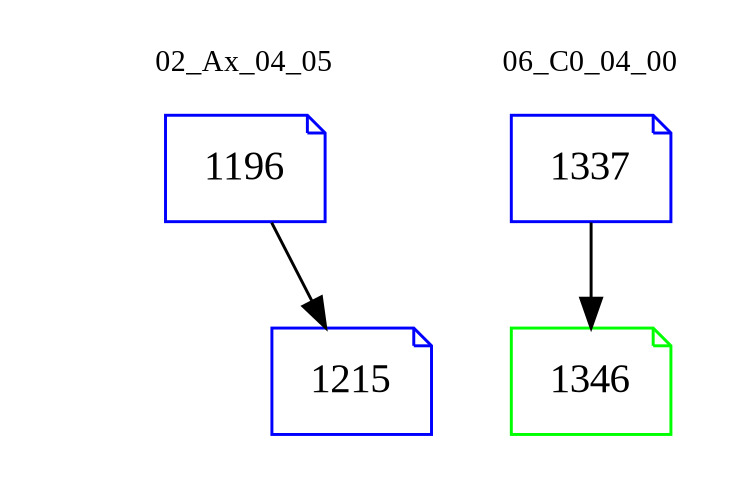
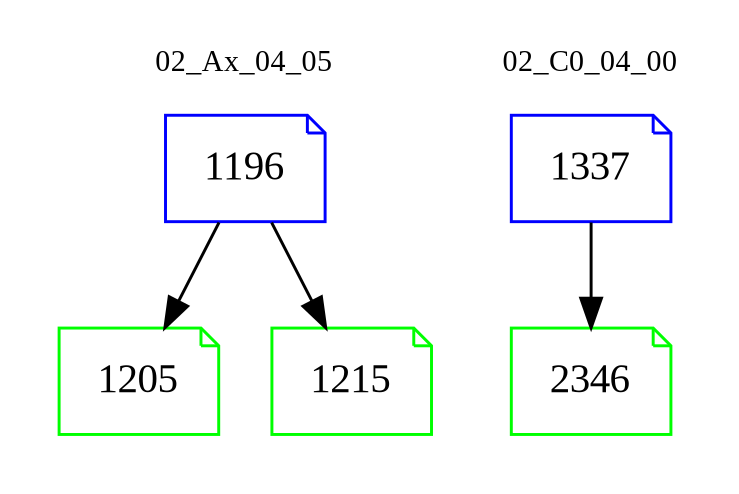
  digraph {
    fontname="Liberation Serif"
    node [color=blue fontname="Liberation Serif" shape=note]
    edge [color=black fontname="Liberation Serif"]
    n1 [label=1196]
-   n3 [label=1215]
+   n2 [color=green label=1205]
+   n3 [color=green label=1215]
    n4 [label=1337]
-   n5 [color=green label=1346]
+   n5 [color=green label=2346]
    subgraph cluster_1 {
      color=white
      fontsize=10
      label="02_Ax_04_05"
      n1
+     n2
      n3
    }
    subgraph cluster_2 {
      color=white
      fontsize=10
-     label="06_C0_04_00"
+     label="02_C0_04_00"
      n4
      n5
    }
+   n1 -> n2
    n1 -> n3
    n4 -> n5
  }
